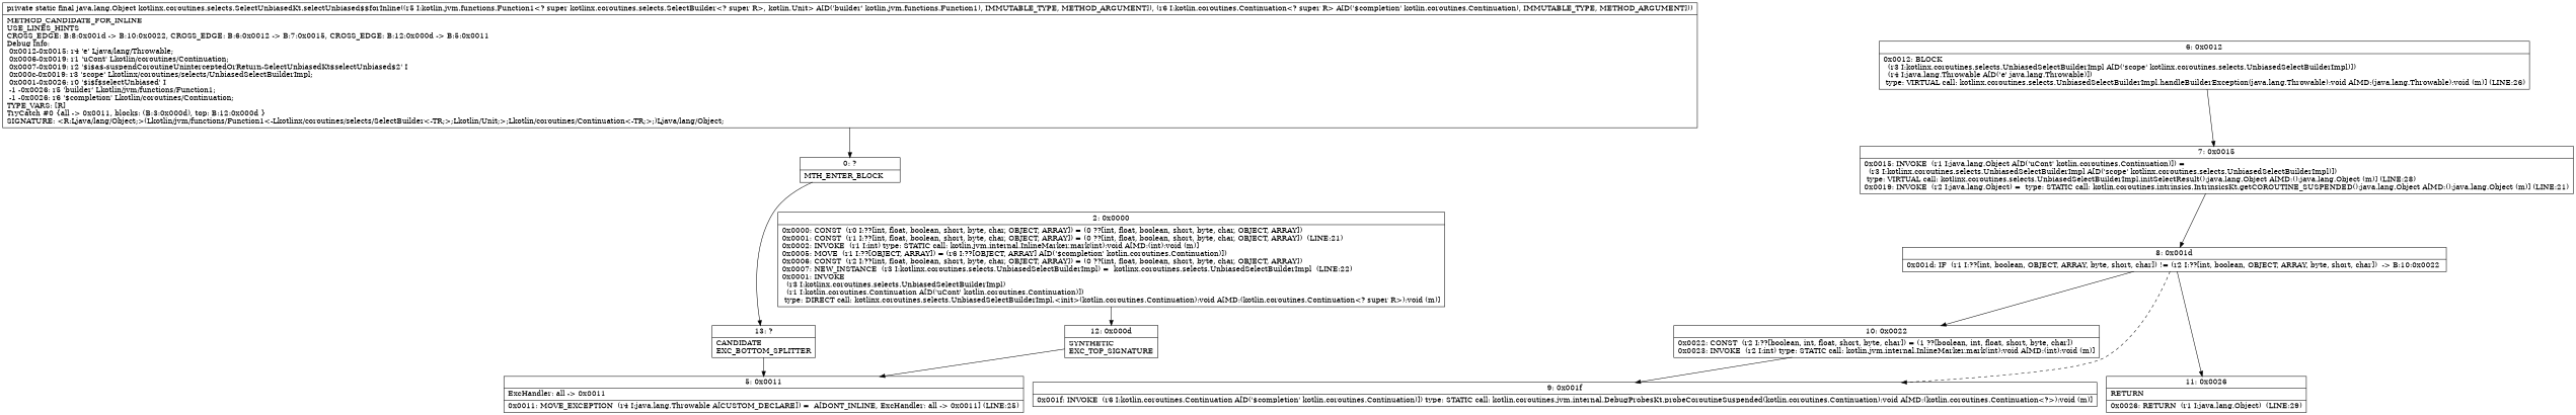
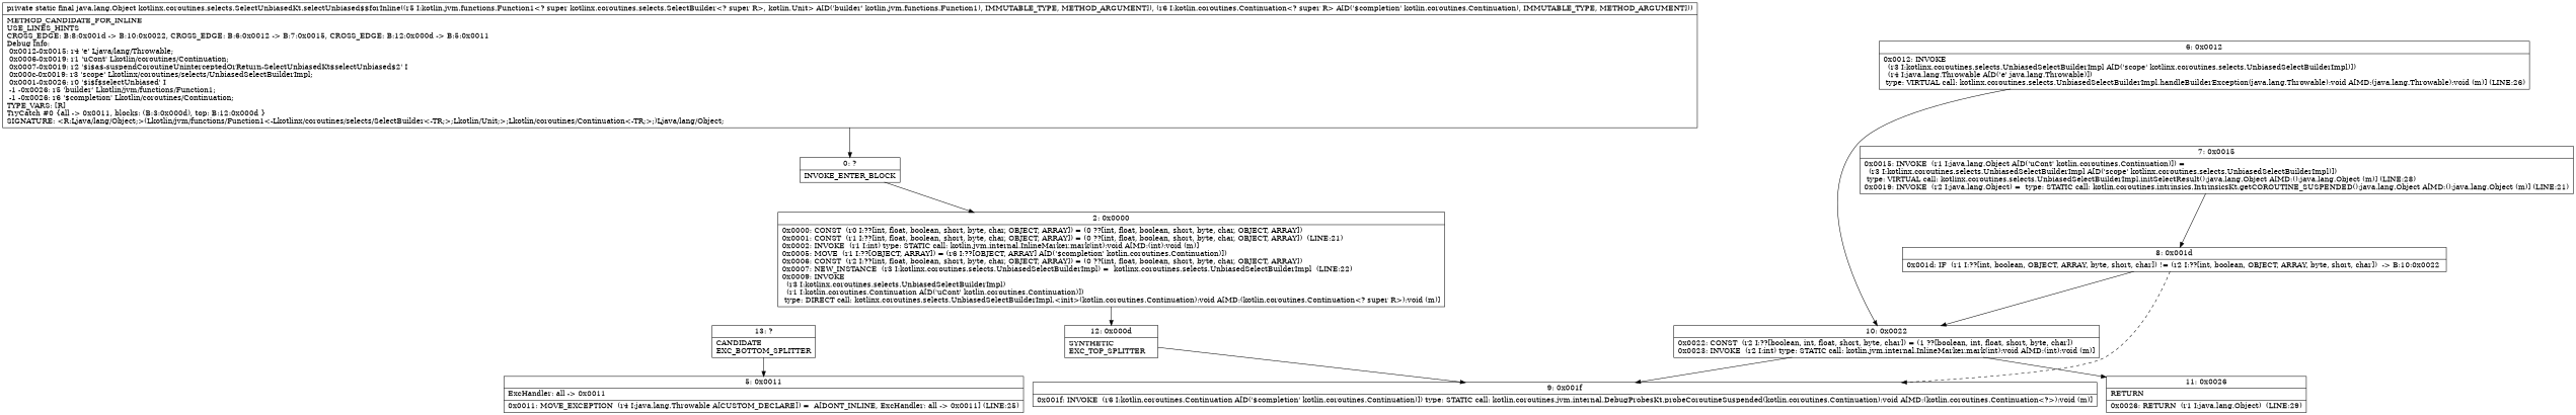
  digraph {
    node [shape=record]
-   n1 [label="{0\:\ ?|MTH_ENTER_BLOCK\l}"]
-   n2 [label="{2\:\ 0x0000|0x0000: CONST  (r0 I:??[int, float, boolean, short, byte, char, OBJECT, ARRAY]) = (0 ??[int, float, boolean, short, byte, char, OBJECT, ARRAY]) \l0x0001: CONST  (r1 I:??[int, float, boolean, short, byte, char, OBJECT, ARRAY]) = (0 ??[int, float, boolean, short, byte, char, OBJECT, ARRAY])  (LINE:21)\l0x0002: INVOKE  (r1 I:int) type: STATIC call: kotlin.jvm.internal.InlineMarker.mark(int):void A[MD:(int):void (m)]\l0x0005: MOVE  (r1 I:??[OBJECT, ARRAY]) = (r6 I:??[OBJECT, ARRAY] A[D('$completion' kotlin.coroutines.Continuation)]) \l0x0006: CONST  (r2 I:??[int, float, boolean, short, byte, char, OBJECT, ARRAY]) = (0 ??[int, float, boolean, short, byte, char, OBJECT, ARRAY]) \l0x0007: NEW_INSTANCE  (r3 I:kotlinx.coroutines.selects.UnbiasedSelectBuilderImpl) =  kotlinx.coroutines.selects.UnbiasedSelectBuilderImpl  (LINE:22)\l0x0001: INVOKE  \l  (r3 I:kotlinx.coroutines.selects.UnbiasedSelectBuilderImpl)\l  (r1 I:kotlin.coroutines.Continuation A[D('uCont' kotlin.coroutines.Continuation)])\l type: DIRECT call: kotlinx.coroutines.selects.UnbiasedSelectBuilderImpl.\<init\>(kotlin.coroutines.Continuation):void A[MD:(kotlin.coroutines.Continuation\<? super R\>):void (m)]\l}"]
-   n3 [label="{12\:\ 0x000d|SYNTHETIC\lEXC_TOP_SIGNATURE\l}"]
+   n1 [label="{0\:\ ?|INVOKE_ENTER_BLOCK\l}"]
+   n2 [label="{2\:\ 0x0000|0x0000: CONST  (r0 I:??[int, float, boolean, short, byte, char, OBJECT, ARRAY]) = (0 ??[int, float, boolean, short, byte, char, OBJECT, ARRAY]) \l0x0001: CONST  (r1 I:??[int, float, boolean, short, byte, char, OBJECT, ARRAY]) = (0 ??[int, float, boolean, short, byte, char, OBJECT, ARRAY])  (LINE:21)\l0x0002: INVOKE  (r1 I:int) type: STATIC call: kotlin.jvm.internal.InlineMarker.mark(int):void A[MD:(int):void (m)]\l0x0005: MOVE  (r1 I:??[OBJECT, ARRAY]) = (r6 I:??[OBJECT, ARRAY] A[D('$completion' kotlin.coroutines.Continuation)]) \l0x0006: CONST  (r2 I:??[int, float, boolean, short, byte, char, OBJECT, ARRAY]) = (0 ??[int, float, boolean, short, byte, char, OBJECT, ARRAY]) \l0x0007: NEW_INSTANCE  (r3 I:kotlinx.coroutines.selects.UnbiasedSelectBuilderImpl) =  kotlinx.coroutines.selects.UnbiasedSelectBuilderImpl  (LINE:22)\l0x0009: INVOKE  \l  (r3 I:kotlinx.coroutines.selects.UnbiasedSelectBuilderImpl)\l  (r1 I:kotlin.coroutines.Continuation A[D('uCont' kotlin.coroutines.Continuation)])\l type: DIRECT call: kotlinx.coroutines.selects.UnbiasedSelectBuilderImpl.\<init\>(kotlin.coroutines.Continuation):void A[MD:(kotlin.coroutines.Continuation\<? super R\>):void (m)]\l}"]
+   n3 [label="{12\:\ 0x000d|SYNTHETIC\lEXC_TOP_SPLITTER\l}"]
    n4 [label="{5\:\ 0x0011|ExcHandler: all \-\> 0x0011\l|0x0011: MOVE_EXCEPTION  (r4 I:java.lang.Throwable A[CUSTOM_DECLARE]) =  A[DONT_INLINE, ExcHandler: all \-\> 0x0011] (LINE:25)\l}"]
    n5 [label="{7\:\ 0x0015|0x0015: INVOKE  (r1 I:java.lang.Object A[D('uCont' kotlin.coroutines.Continuation)]) = \l  (r3 I:kotlinx.coroutines.selects.UnbiasedSelectBuilderImpl A[D('scope' kotlinx.coroutines.selects.UnbiasedSelectBuilderImpl)])\l type: VIRTUAL call: kotlinx.coroutines.selects.UnbiasedSelectBuilderImpl.initSelectResult():java.lang.Object A[MD:():java.lang.Object (m)] (LINE:28)\l0x0019: INVOKE  (r2 I:java.lang.Object) =  type: STATIC call: kotlin.coroutines.intrinsics.IntrinsicsKt.getCOROUTINE_SUSPENDED():java.lang.Object A[MD:():java.lang.Object (m)] (LINE:21)\l}"]
    n6 [label="{8\:\ 0x001d|0x001d: IF  (r1 I:??[int, boolean, OBJECT, ARRAY, byte, short, char]) != (r2 I:??[int, boolean, OBJECT, ARRAY, byte, short, char])  \-\> B:10:0x0022 \l}"]
    n7 [label="{13\:\ ?|CANDIDATE\lEXC_BOTTOM_SPLITTER\l}"]
    n8 [label="{9\:\ 0x001f|0x001f: INVOKE  (r6 I:kotlin.coroutines.Continuation A[D('$completion' kotlin.coroutines.Continuation)]) type: STATIC call: kotlin.coroutines.jvm.internal.DebugProbesKt.probeCoroutineSuspended(kotlin.coroutines.Continuation):void A[MD:(kotlin.coroutines.Continuation\<?\>):void (m)]\l}"]
    n9 [label="{10\:\ 0x0022|0x0022: CONST  (r2 I:??[boolean, int, float, short, byte, char]) = (1 ??[boolean, int, float, short, byte, char]) \l0x0023: INVOKE  (r2 I:int) type: STATIC call: kotlin.jvm.internal.InlineMarker.mark(int):void A[MD:(int):void (m)]\l}"]
    n10 [label="{11\:\ 0x0026|RETURN\l|0x0026: RETURN  (r1 I:java.lang.Object)  (LINE:29)\l}"]
-   n11 [label="{6\:\ 0x0012|0x0012: BLOCK  \l  (r3 I:kotlinx.coroutines.selects.UnbiasedSelectBuilderImpl A[D('scope' kotlinx.coroutines.selects.UnbiasedSelectBuilderImpl)])\l  (r4 I:java.lang.Throwable A[D('e' java.lang.Throwable)])\l type: VIRTUAL call: kotlinx.coroutines.selects.UnbiasedSelectBuilderImpl.handleBuilderException(java.lang.Throwable):void A[MD:(java.lang.Throwable):void (m)] (LINE:26)\l}"]
+   n11 [label="{6\:\ 0x0012|0x0012: INVOKE  \l  (r3 I:kotlinx.coroutines.selects.UnbiasedSelectBuilderImpl A[D('scope' kotlinx.coroutines.selects.UnbiasedSelectBuilderImpl)])\l  (r4 I:java.lang.Throwable A[D('e' java.lang.Throwable)])\l type: VIRTUAL call: kotlinx.coroutines.selects.UnbiasedSelectBuilderImpl.handleBuilderException(java.lang.Throwable):void A[MD:(java.lang.Throwable):void (m)] (LINE:26)\l}"]
    n12 [label="{private static final java.lang.Object kotlinx.coroutines.selects.SelectUnbiasedKt.selectUnbiased$$forInline((r5 I:kotlin.jvm.functions.Function1\<? super kotlinx.coroutines.selects.SelectBuilder\<? super R\>, kotlin.Unit\> A[D('builder' kotlin.jvm.functions.Function1), IMMUTABLE_TYPE, METHOD_ARGUMENT]), (r6 I:kotlin.coroutines.Continuation\<? super R\> A[D('$completion' kotlin.coroutines.Continuation), IMMUTABLE_TYPE, METHOD_ARGUMENT]))  | METHOD_CANDIDATE_FOR_INLINE\lUSE_LINES_HINTS\lCROSS_EDGE: B:8:0x001d \-\> B:10:0x0022, CROSS_EDGE: B:6:0x0012 \-\> B:7:0x0015, CROSS_EDGE: B:12:0x000d \-\> B:5:0x0011\lDebug Info:\l  0x0012\-0x0015: r4 'e' Ljava\/lang\/Throwable;\l  0x0006\-0x0019: r1 'uCont' Lkotlin\/coroutines\/Continuation;\l  0x0007\-0x0019: r2 '$i$a$\-suspendCoroutineUninterceptedOrReturn\-SelectUnbiasedKt$selectUnbiased$2' I\l  0x000c\-0x0019: r3 'scope' Lkotlinx\/coroutines\/selects\/UnbiasedSelectBuilderImpl;\l  0x0001\-0x0026: r0 '$i$f$selectUnbiased' I\l  \-1 \-0x0026: r5 'builder' Lkotlin\/jvm\/functions\/Function1;\l  \-1 \-0x0026: r6 '$completion' Lkotlin\/coroutines\/Continuation;\lTYPE_VARS: [R]\lTryCatch #0 \{all \-\> 0x0011, blocks: (B:3:0x000d), top: B:12:0x000d \}\lSIGNATURE: \<R:Ljava\/lang\/Object;\>(Lkotlin\/jvm\/functions\/Function1\<\-Lkotlinx\/coroutines\/selects\/SelectBuilder\<\-TR;\>;Lkotlin\/Unit;\>;Lkotlin\/coroutines\/Continuation\<\-TR;\>;)Ljava\/lang\/Object;\l}"]
-   n1 -> n7
+   n1 -> n2
    n2 -> n3
-   n3 -> n4
+   n3 -> n8
    n5 -> n6
    n6 -> n8 [style=dashed]
    n6 -> n9
    n7 -> n4
    n9 -> n8
-   n6 -> n10
-   n11 -> n5
+   n9 -> n10
+   n11 -> n9
    n12 -> n1
  }
